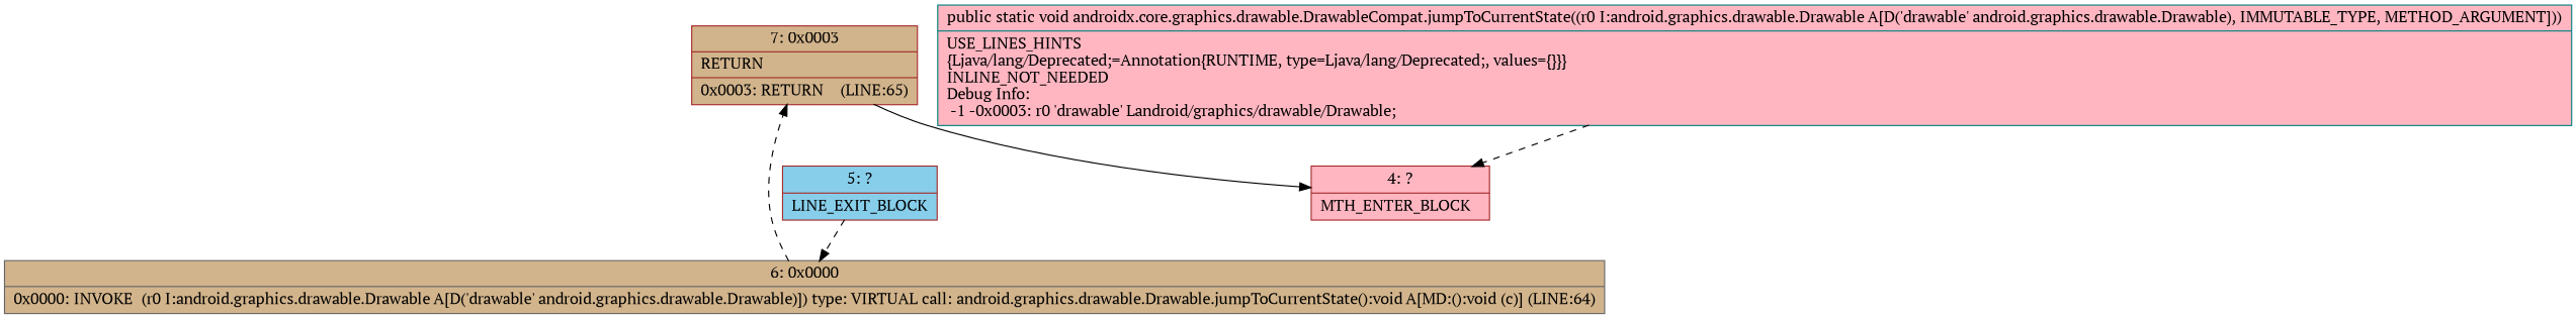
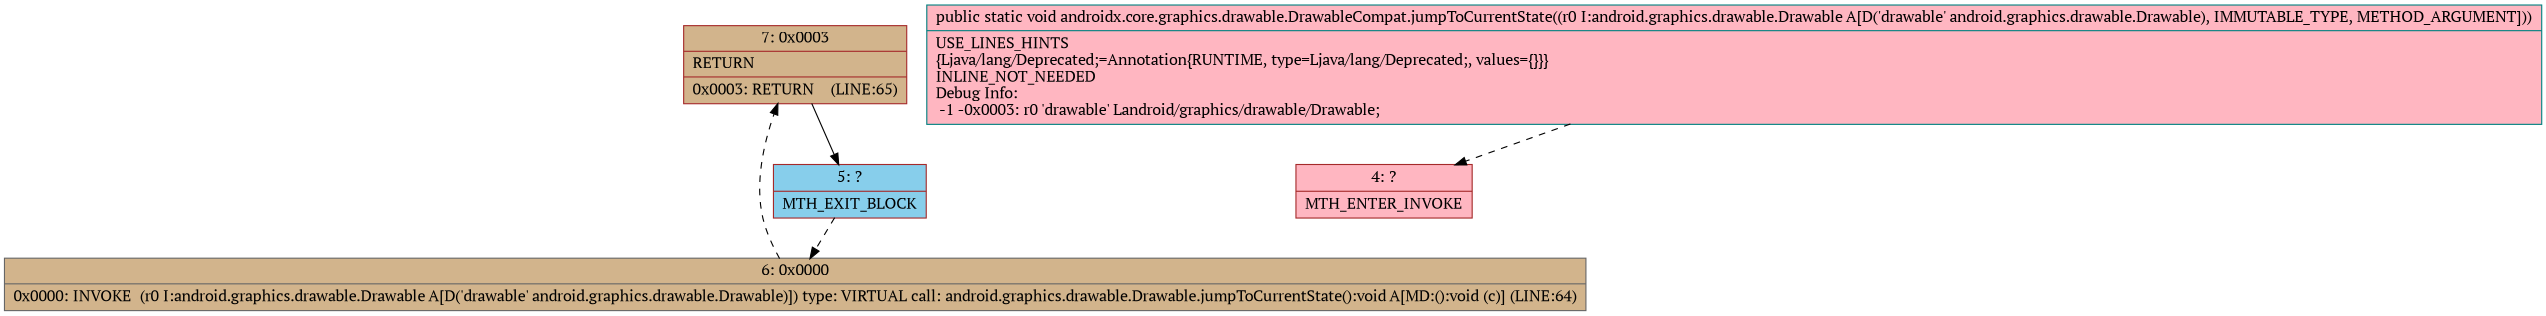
  digraph {
    fontname="PT Serif"
    node [color=brown fillcolor=lightpink fontname="PT Serif" shape=record style=filled]
    edge [fontname="PT Serif" style=dashed]
-   n1 [label="{4\:\ ?|MTH_ENTER_BLOCK\l}"]
+   n1 [label="{4\:\ ?|MTH_ENTER_INVOKE\l}"]
    n2 [color=gray40 fillcolor=tan label="{6\:\ 0x0000|0x0000: INVOKE  (r0 I:android.graphics.drawable.Drawable A[D('drawable' android.graphics.drawable.Drawable)]) type: VIRTUAL call: android.graphics.drawable.Drawable.jumpToCurrentState():void A[MD:():void (c)] (LINE:64)\l}"]
    n3 [fillcolor=tan label="{7\:\ 0x0003|RETURN\l|0x0003: RETURN    (LINE:65)\l}"]
-   n4 [fillcolor=skyblue label="{5\:\ ?|LINE_EXIT_BLOCK\l}"]
+   n4 [fillcolor=skyblue label="{5\:\ ?|MTH_EXIT_BLOCK\l}"]
    n5 [color=teal label="{public static void androidx.core.graphics.drawable.DrawableCompat.jumpToCurrentState((r0 I:android.graphics.drawable.Drawable A[D('drawable' android.graphics.drawable.Drawable), IMMUTABLE_TYPE, METHOD_ARGUMENT]))  | USE_LINES_HINTS\l\{Ljava\/lang\/Deprecated;=Annotation\{RUNTIME, type=Ljava\/lang\/Deprecated;, values=\{\}\}\}\lINLINE_NOT_NEEDED\lDebug Info:\l  \-1 \-0x0003: r0 'drawable' Landroid\/graphics\/drawable\/Drawable;\l}"]
    n2 -> n3
-   n3 -> n1 [style=solid]
+   n3 -> n4 [style=solid]
    n4 -> n2
    n5 -> n1
  }
